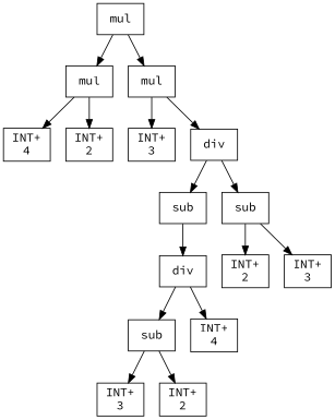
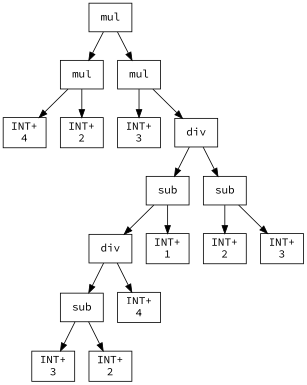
  digraph {
    fontname="Source Code Pro"
    node [shape=box fontname="Source Code Pro"]
    edge [fontname="Source Code Pro"]
    n1 [label=mul]
    n2 [label=mul]
    n3 [label=mul]
    n4 [label="INT+\n4"]
    n5 [label="INT+\n2"]
    n6 [label="INT+\n3"]
    n7 [label=div]
    n8 [label=sub]
    n9 [label=sub]
    n10 [label=div]
+   n11 [label="INT+\n1"]
    n12 [label=sub]
    n13 [label="INT+\n4"]
    n14 [label="INT+\n3"]
    n15 [label="INT+\n2"]
    n16 [label="INT+\n2"]
    n17 [label="INT+\n3"]
    n1 -> n2
    n1 -> n3
    n2 -> n4
    n2 -> n5
    n3 -> n6
    n3 -> n7
    n7 -> n8
    n7 -> n9
    n8 -> n10
+   n8 -> n11
    n9 -> n16
    n9 -> n17
    n10 -> n12
    n10 -> n13
    n12 -> n14
    n12 -> n15
  }
